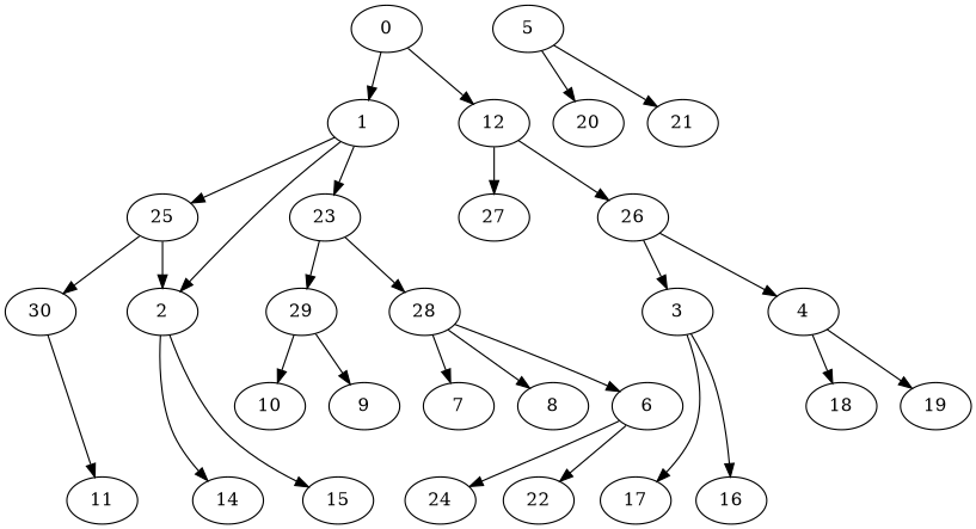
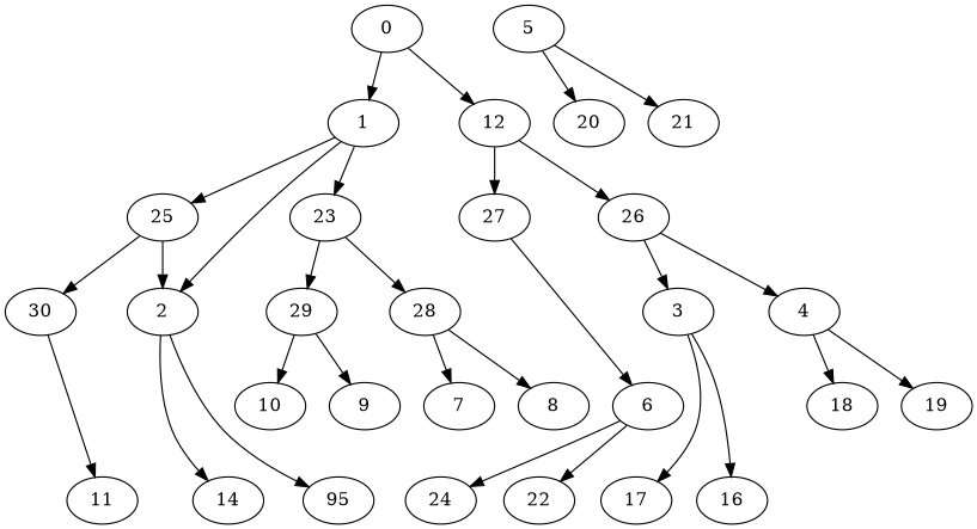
  digraph {
    edge [weight=0]
    0
    1
    12
    2
    23
    25
    26
    27
    14
-   15
+   15 [label=95]
    28
    29
    30
    3
    16
    17
    4
    18
    19
    5
    20
    21
    6
    22
    24
    7
    8
    9
    10
    11
    0 -> 1
    0 -> 12
    1 -> 2
    1 -> 23
    1 -> 25
    12 -> 26
    12 -> 27 [weight=1]
    2 -> 14
    2 -> 15
    23 -> 28
    23 -> 29
    25 -> 2 [weight=1]
    25 -> 30
    26 -> 3
    26 -> 4
-   28 -> 6
+   27 -> 6
    28 -> 7
    28 -> 8
    29 -> 9
    29 -> 10
    30 -> 11
    3 -> 16
    3 -> 17
    4 -> 18
    4 -> 19
    5 -> 20
    5 -> 21
    6 -> 22
    6 -> 24
  }
